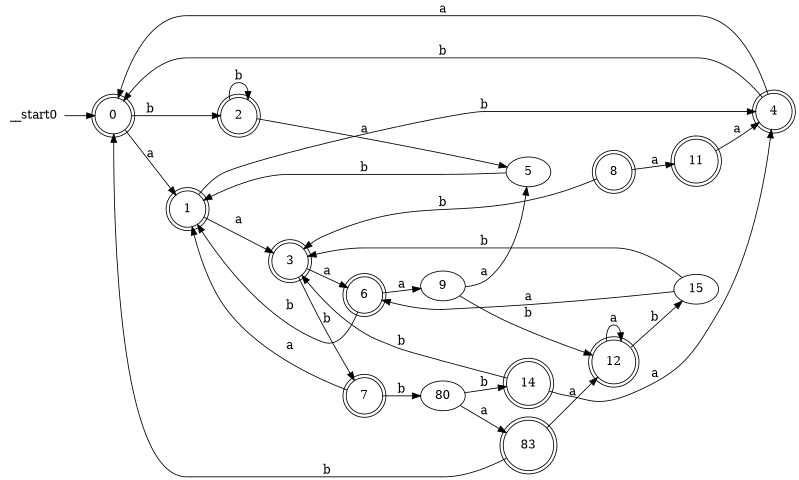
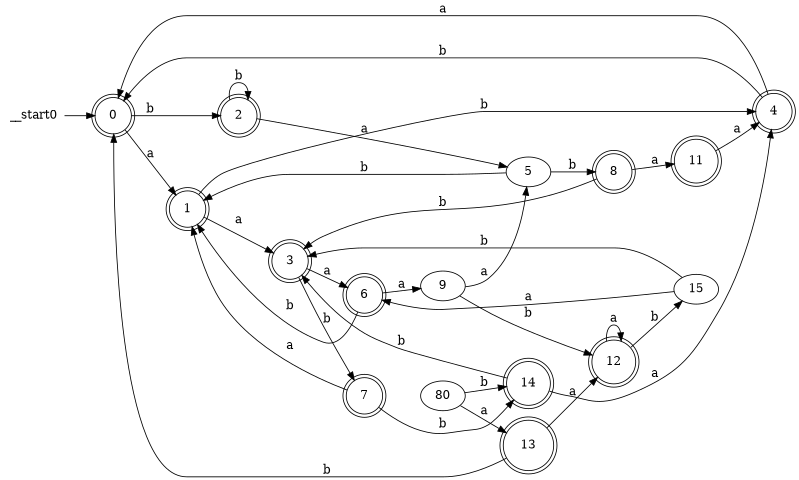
  digraph {
    fontname="DejaVu Serif"
    rankdir=LR
    node [fontname="DejaVu Serif" shape=doublecircle]
    edge [fontname="DejaVu Serif"]
    __start0 [shape=none]
    0
    1
    2
    3
    4
    5 [shape=""]
    6
    7
    8
    9 [shape=""]
    n12 [label=80 shape=""]
    11
    12
-   13 [label=83]
+   13
    14
    15 [shape=""]
    __start0 -> 0
    0 -> 1 [label=a]
    0 -> 2 [label=b]
    1 -> 3 [label=a]
    1 -> 4 [label=b]
    2 -> 2 [label=b]
    2 -> 5 [label=a]
    3 -> 6 [label=a]
    3 -> 7 [label=b]
    4 -> 0 [label=a]
    4 -> 0 [label=b]
    5 -> 1 [label=b]
+   5 -> 8 [label=b]
    6 -> 1 [label=b]
    6 -> 9 [label=a]
    7 -> 1 [label=a]
-   7 -> n12 [label=b]
+   7 -> 14 [label=b]
    8 -> 3 [label=b]
    8 -> 11 [label=a]
    9 -> 5 [label=a]
    9 -> 12 [label=b]
    n12 -> 13 [label=a]
    n12 -> 14 [label=b]
    11 -> 4 [label=a]
    12 -> 12 [label=a]
    12 -> 15 [label=b]
    13 -> 0 [label=b]
    13 -> 12 [label=a]
    14 -> 3 [label=b]
    14 -> 4 [label=a]
    15 -> 3 [label=b]
    15 -> 6 [label=a]
  }
